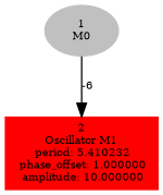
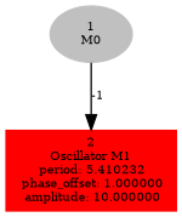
  digraph {
    forcelabels=true
    node [fontsize=8 style=filled]
    n1 [color=grey label=<1<BR/>M0>]
    n2 [color=red label=<2<BR />Oscillator M1<BR /> period: 5.410232<BR /> phase_offset: 1.000000<BR /> amplitude: 10.000000> shape=box]
-   n1 -> n2 [fontsize=8 label="-6 "]
+   n1 -> n2 [fontsize=8 label="-1 "]
  }
